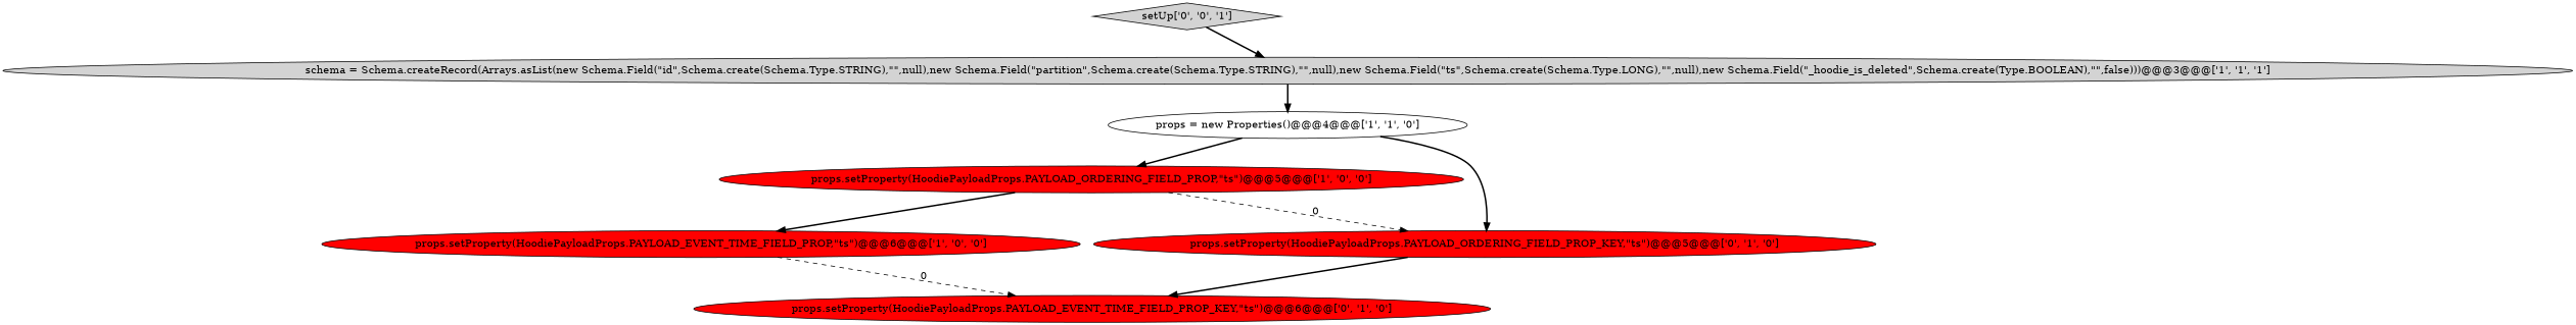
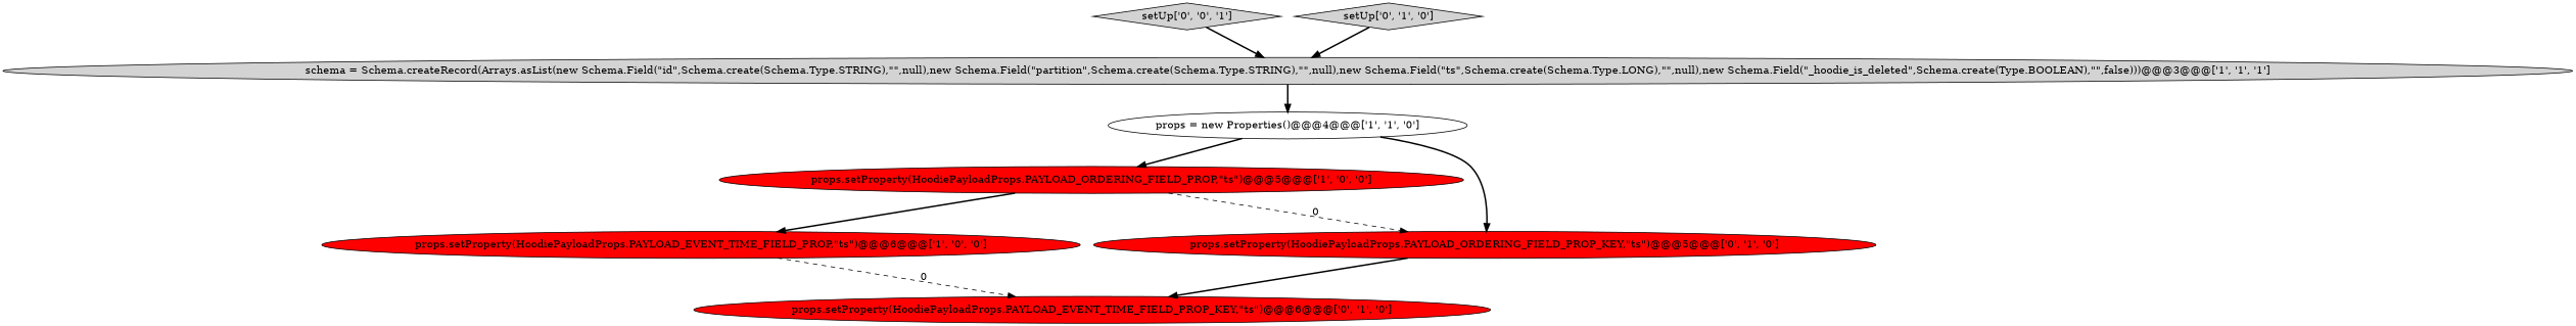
  digraph {
    node [fillcolor=red shape=ellipse style=filled]
    edge [style=bold]
    n1 [fillcolor=lightgray label="schema = Schema.createRecord(Arrays.asList(new Schema.Field(\"id\",Schema.create(Schema.Type.STRING),\"\",null),new Schema.Field(\"partition\",Schema.create(Schema.Type.STRING),\"\",null),new Schema.Field(\"ts\",Schema.create(Schema.Type.LONG),\"\",null),new Schema.Field(\"_hoodie_is_deleted\",Schema.create(Type.BOOLEAN),\"\",false)))@@@3@@@['1', '1', '1']"]
    n2 [fillcolor=white label="props = new Properties()@@@4@@@['1', '1', '0']"]
    n3 [label="props.setProperty(HoodiePayloadProps.PAYLOAD_ORDERING_FIELD_PROP,\"ts\")@@@5@@@['1', '0', '0']"]
    n4 [label="props.setProperty(HoodiePayloadProps.PAYLOAD_ORDERING_FIELD_PROP_KEY,\"ts\")@@@5@@@['0', '1', '0']"]
    n5 [label="props.setProperty(HoodiePayloadProps.PAYLOAD_EVENT_TIME_FIELD_PROP,\"ts\")@@@6@@@['1', '0', '0']"]
    n6 [label="props.setProperty(HoodiePayloadProps.PAYLOAD_EVENT_TIME_FIELD_PROP_KEY,\"ts\")@@@6@@@['0', '1', '0']"]
    n7 [fillcolor=lightgray label="setUp['0', '0', '1']" shape=diamond]
+   n8 [fillcolor=lightgray label="setUp['0', '1', '0']" shape=diamond]
    n1 -> n2
    n2 -> n3
    n2 -> n4
    n3 -> n4 [label=0 style=dashed]
    n3 -> n5
    n4 -> n6
    n5 -> n6 [label=0 style=dashed]
    n7 -> n1
+   n8 -> n1
  }
